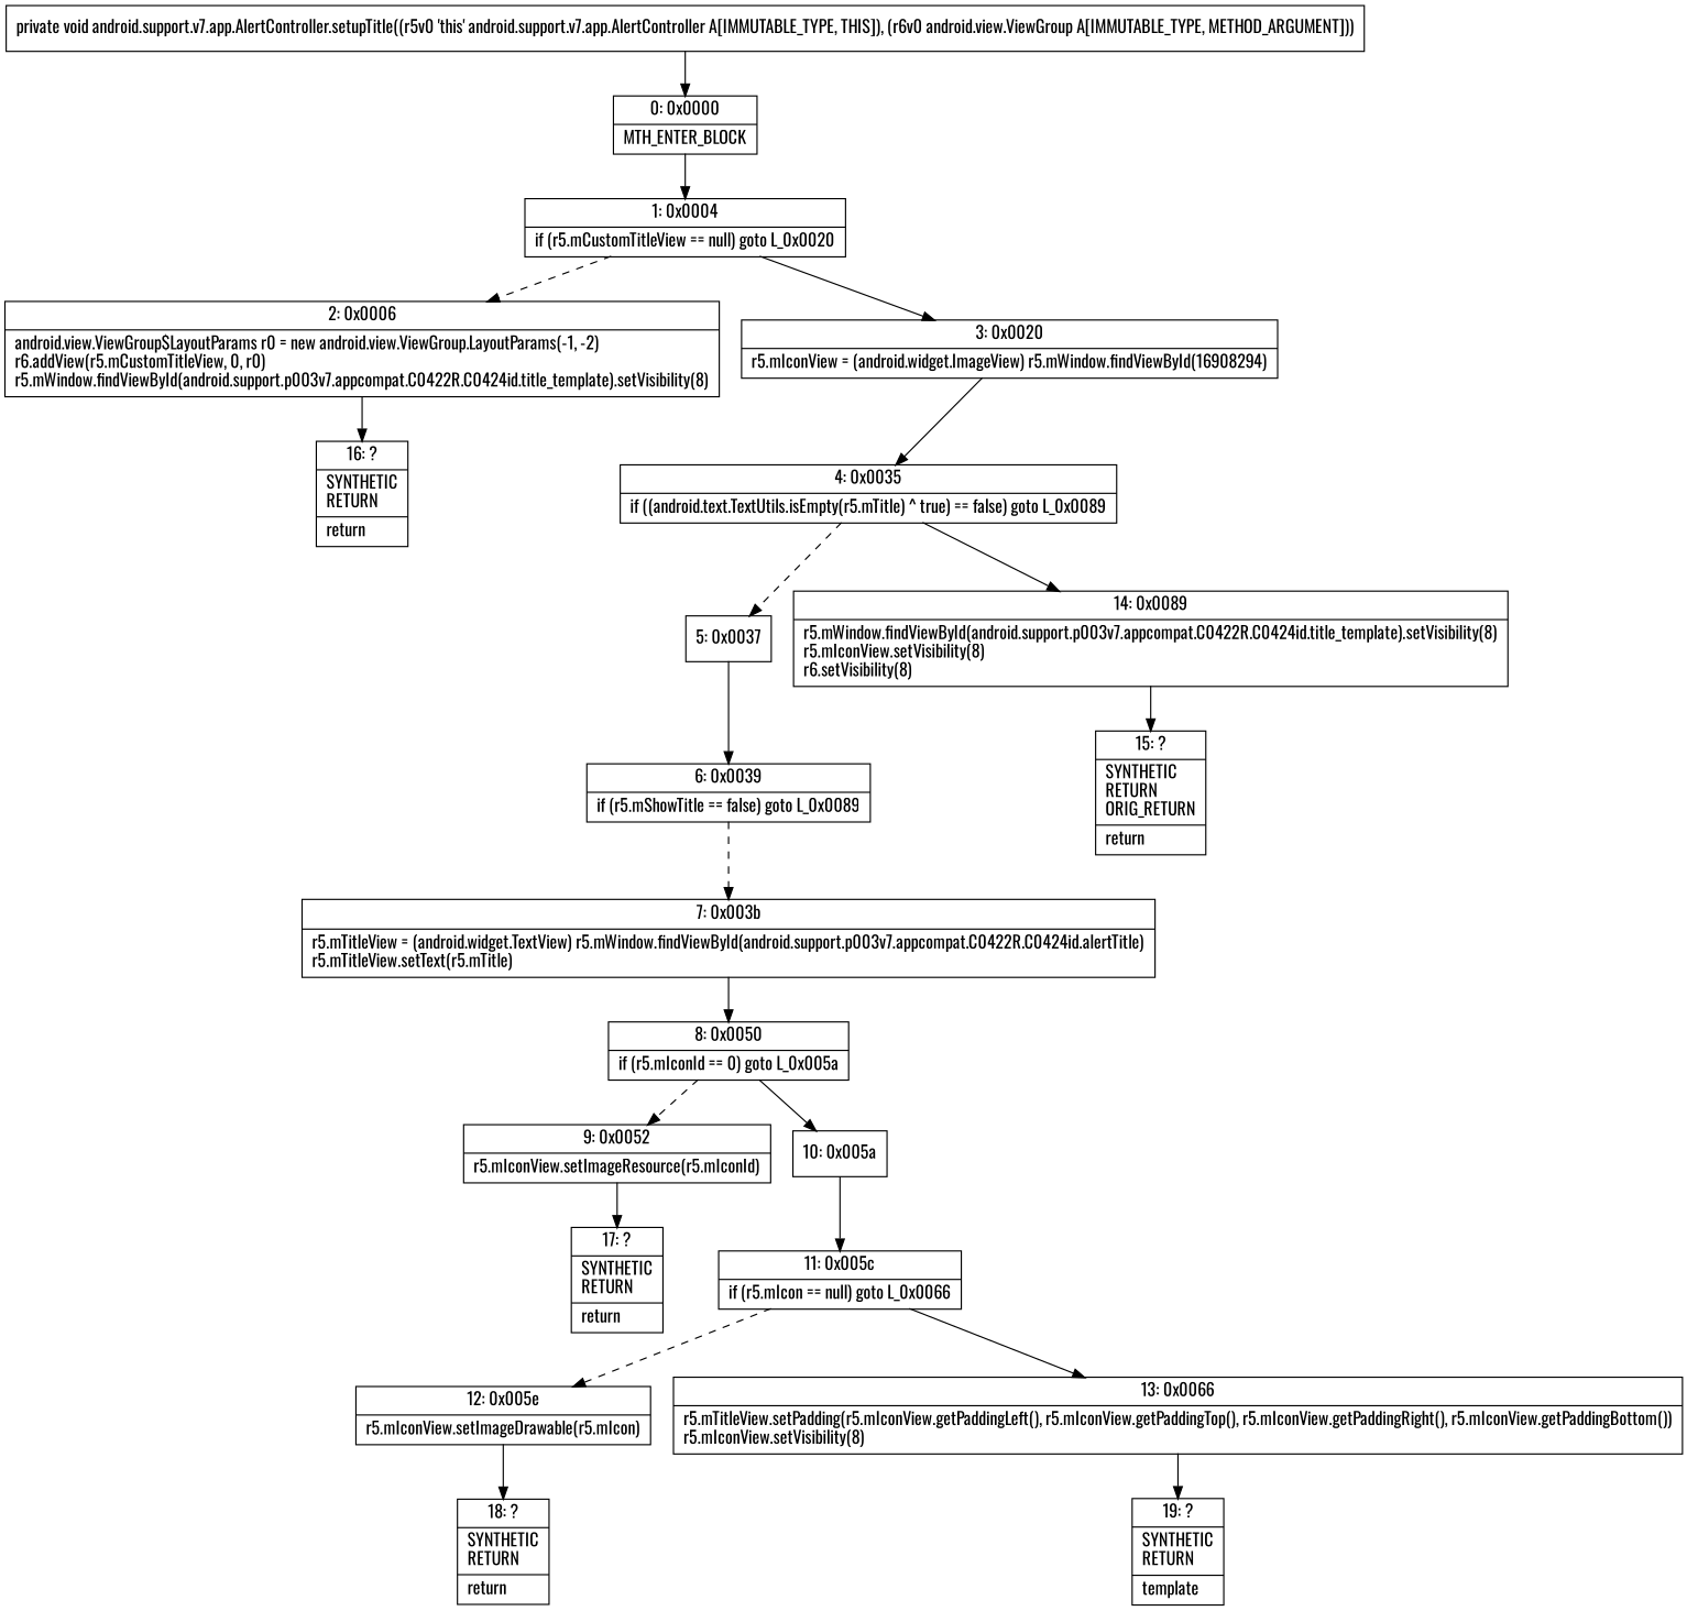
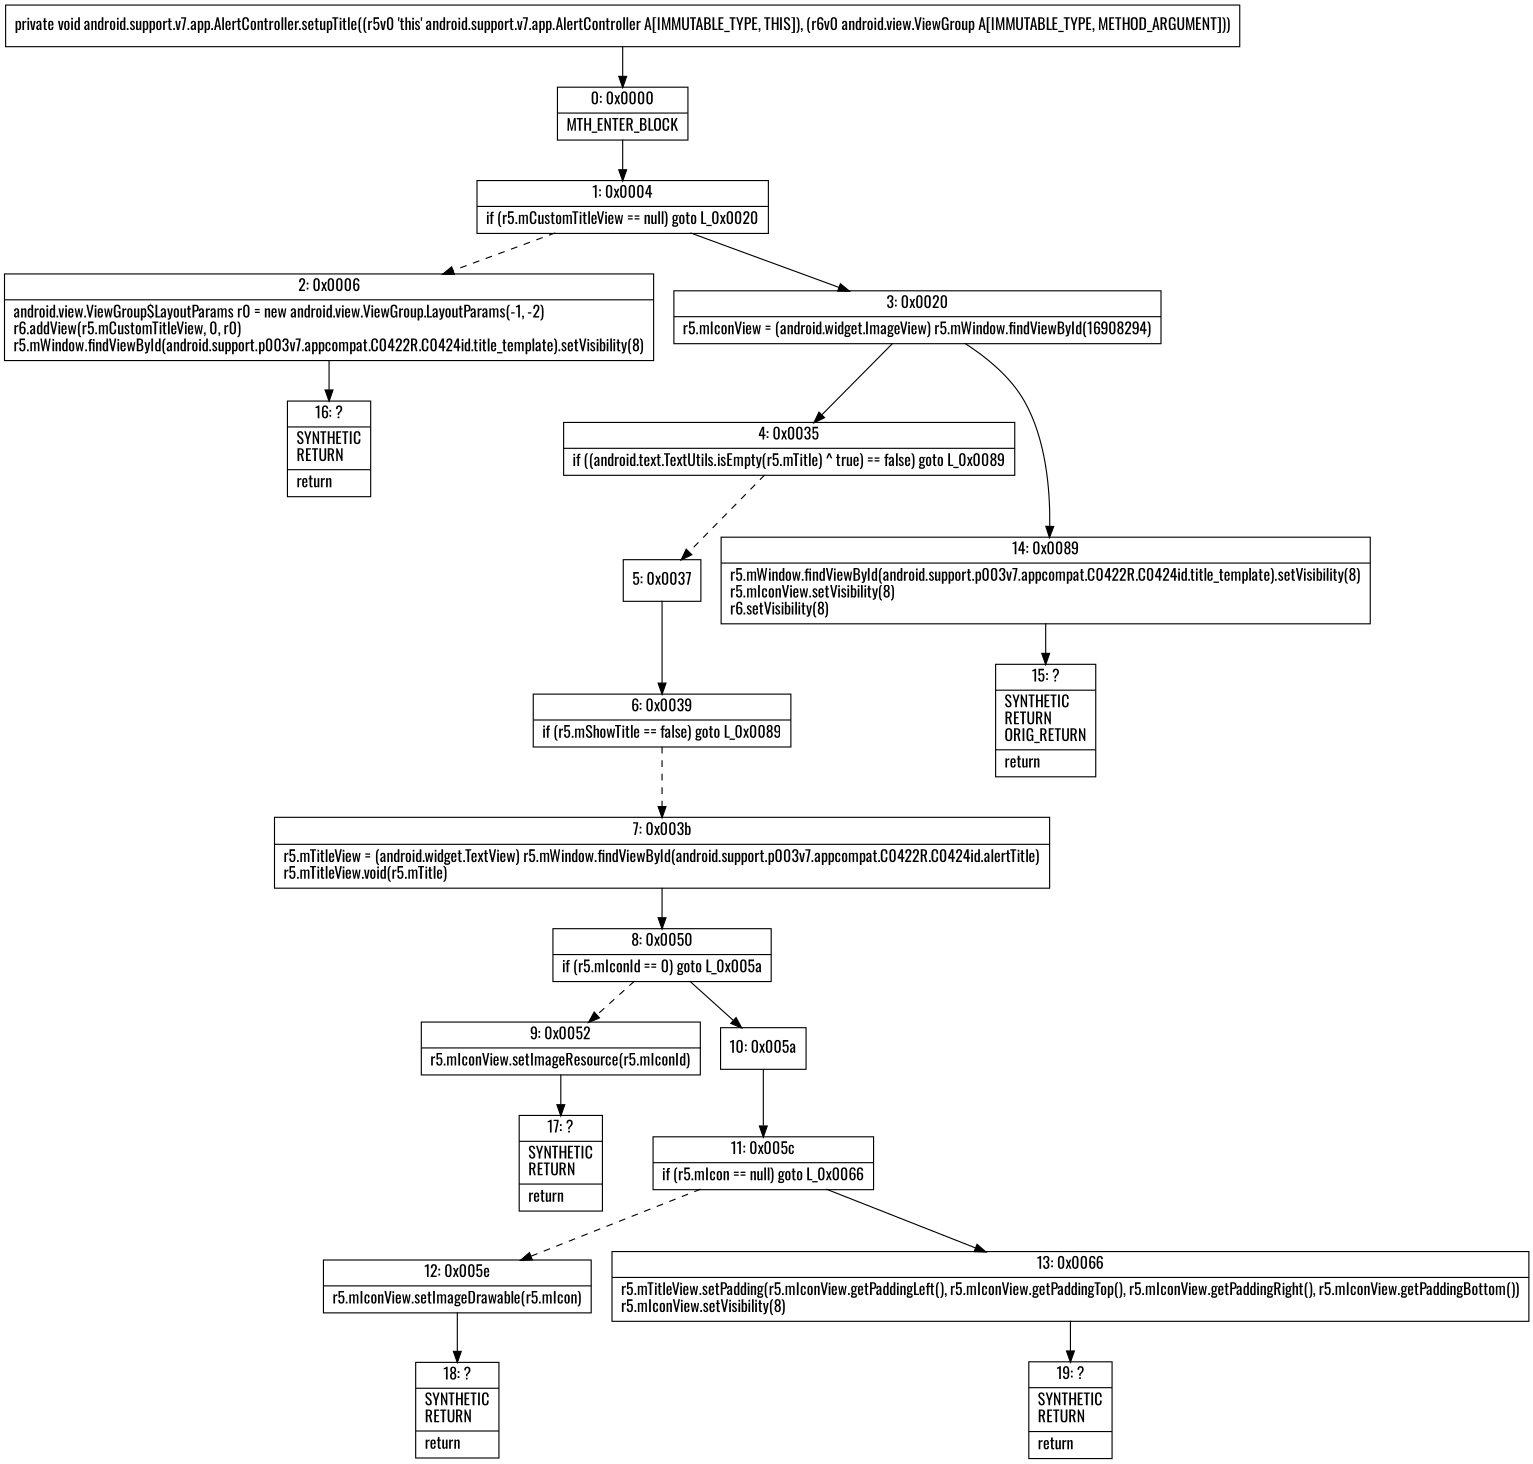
  digraph {
    fontname=Oswald
    node [fontname=Oswald shape=record]
    edge [fontname=Oswald]
    n1 [label="{0\:\ 0x0000|MTH_ENTER_BLOCK\l}"]
    n2 [label="{1\:\ 0x0004|if (r5.mCustomTitleView == null) goto L_0x0020\l}"]
    n3 [label="{2\:\ 0x0006|android.view.ViewGroup$LayoutParams r0 = new android.view.ViewGroup.LayoutParams(\-1, \-2)\lr6.addView(r5.mCustomTitleView, 0, r0)\lr5.mWindow.findViewById(android.support.p003v7.appcompat.C0422R.C0424id.title_template).setVisibility(8)\l}"]
    n4 [label="{3\:\ 0x0020|r5.mIconView = (android.widget.ImageView) r5.mWindow.findViewById(16908294)\l}"]
    n5 [label="{16\:\ ?|SYNTHETIC\lRETURN\l|return\l}"]
    n6 [label="{4\:\ 0x0035|if ((android.text.TextUtils.isEmpty(r5.mTitle) ^ true) == false) goto L_0x0089\l}"]
    n7 [label="{5\:\ 0x0037}"]
    n8 [label="{14\:\ 0x0089|r5.mWindow.findViewById(android.support.p003v7.appcompat.C0422R.C0424id.title_template).setVisibility(8)\lr5.mIconView.setVisibility(8)\lr6.setVisibility(8)\l}"]
    n9 [label="{6\:\ 0x0039|if (r5.mShowTitle == false) goto L_0x0089\l}"]
    n10 [label="{15\:\ ?|SYNTHETIC\lRETURN\lORIG_RETURN\l|return\l}"]
-   n11 [label="{7\:\ 0x003b|r5.mTitleView = (android.widget.TextView) r5.mWindow.findViewById(android.support.p003v7.appcompat.C0422R.C0424id.alertTitle)\lr5.mTitleView.setText(r5.mTitle)\l}"]
+   n11 [label="{7\:\ 0x003b|r5.mTitleView = (android.widget.TextView) r5.mWindow.findViewById(android.support.p003v7.appcompat.C0422R.C0424id.alertTitle)\lr5.mTitleView.void(r5.mTitle)\l}"]
    n12 [label="{8\:\ 0x0050|if (r5.mIconId == 0) goto L_0x005a\l}"]
    n13 [label="{9\:\ 0x0052|r5.mIconView.setImageResource(r5.mIconId)\l}"]
    n14 [label="{10\:\ 0x005a}"]
    n15 [label="{17\:\ ?|SYNTHETIC\lRETURN\l|return\l}"]
    n16 [label="{11\:\ 0x005c|if (r5.mIcon == null) goto L_0x0066\l}"]
    n17 [label="{12\:\ 0x005e|r5.mIconView.setImageDrawable(r5.mIcon)\l}"]
    n18 [label="{13\:\ 0x0066|r5.mTitleView.setPadding(r5.mIconView.getPaddingLeft(), r5.mIconView.getPaddingTop(), r5.mIconView.getPaddingRight(), r5.mIconView.getPaddingBottom())\lr5.mIconView.setVisibility(8)\l}"]
    n19 [label="{18\:\ ?|SYNTHETIC\lRETURN\l|return\l}"]
-   n20 [label="{19\:\ ?|SYNTHETIC\lRETURN\l|template\l}"]
+   n20 [label="{19\:\ ?|SYNTHETIC\lRETURN\l|return\l}"]
    n21 [label="{private void android.support.v7.app.AlertController.setupTitle((r5v0 'this' android.support.v7.app.AlertController A[IMMUTABLE_TYPE, THIS]), (r6v0 android.view.ViewGroup A[IMMUTABLE_TYPE, METHOD_ARGUMENT])) }"]
    n1 -> n2
    n2 -> n3 [style=dashed]
    n2 -> n4
    n3 -> n5
    n4 -> n6
    n6 -> n7 [style=dashed]
-   n6 -> n8
+   n4 -> n8
    n7 -> n9
    n8 -> n10
    n9 -> n11 [style=dashed]
    n11 -> n12
    n12 -> n13 [style=dashed]
    n12 -> n14
    n13 -> n15
    n14 -> n16
    n16 -> n17 [style=dashed]
    n16 -> n18
    n17 -> n19
    n18 -> n20
    n21 -> n1
  }
